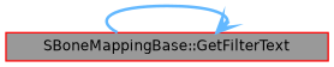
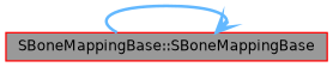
  digraph {
    rankdir=LR
    fontname="DejaVu Sans"
-   n1 [color=red fillcolor=grey60 fontcolor=black fontname="DejaVu Sans" fontsize=10 height=0.2 label="SBoneMappingBase::GetFilterText" shape=box style=filled width=0.4]
+   n1 [color=red fillcolor=grey60 fontcolor=black fontname="DejaVu Sans" fontsize=10 height=0.2 label="SBoneMappingBase::SBoneMappingBase" shape=box style=filled width=0.4]
    n1 -> n1 [color=steelblue1 fontname="DejaVu Sans" fontsize=10 labelfontname=Helvetica labelfontsize=10 style=bold arrowhead=vee]
  }
